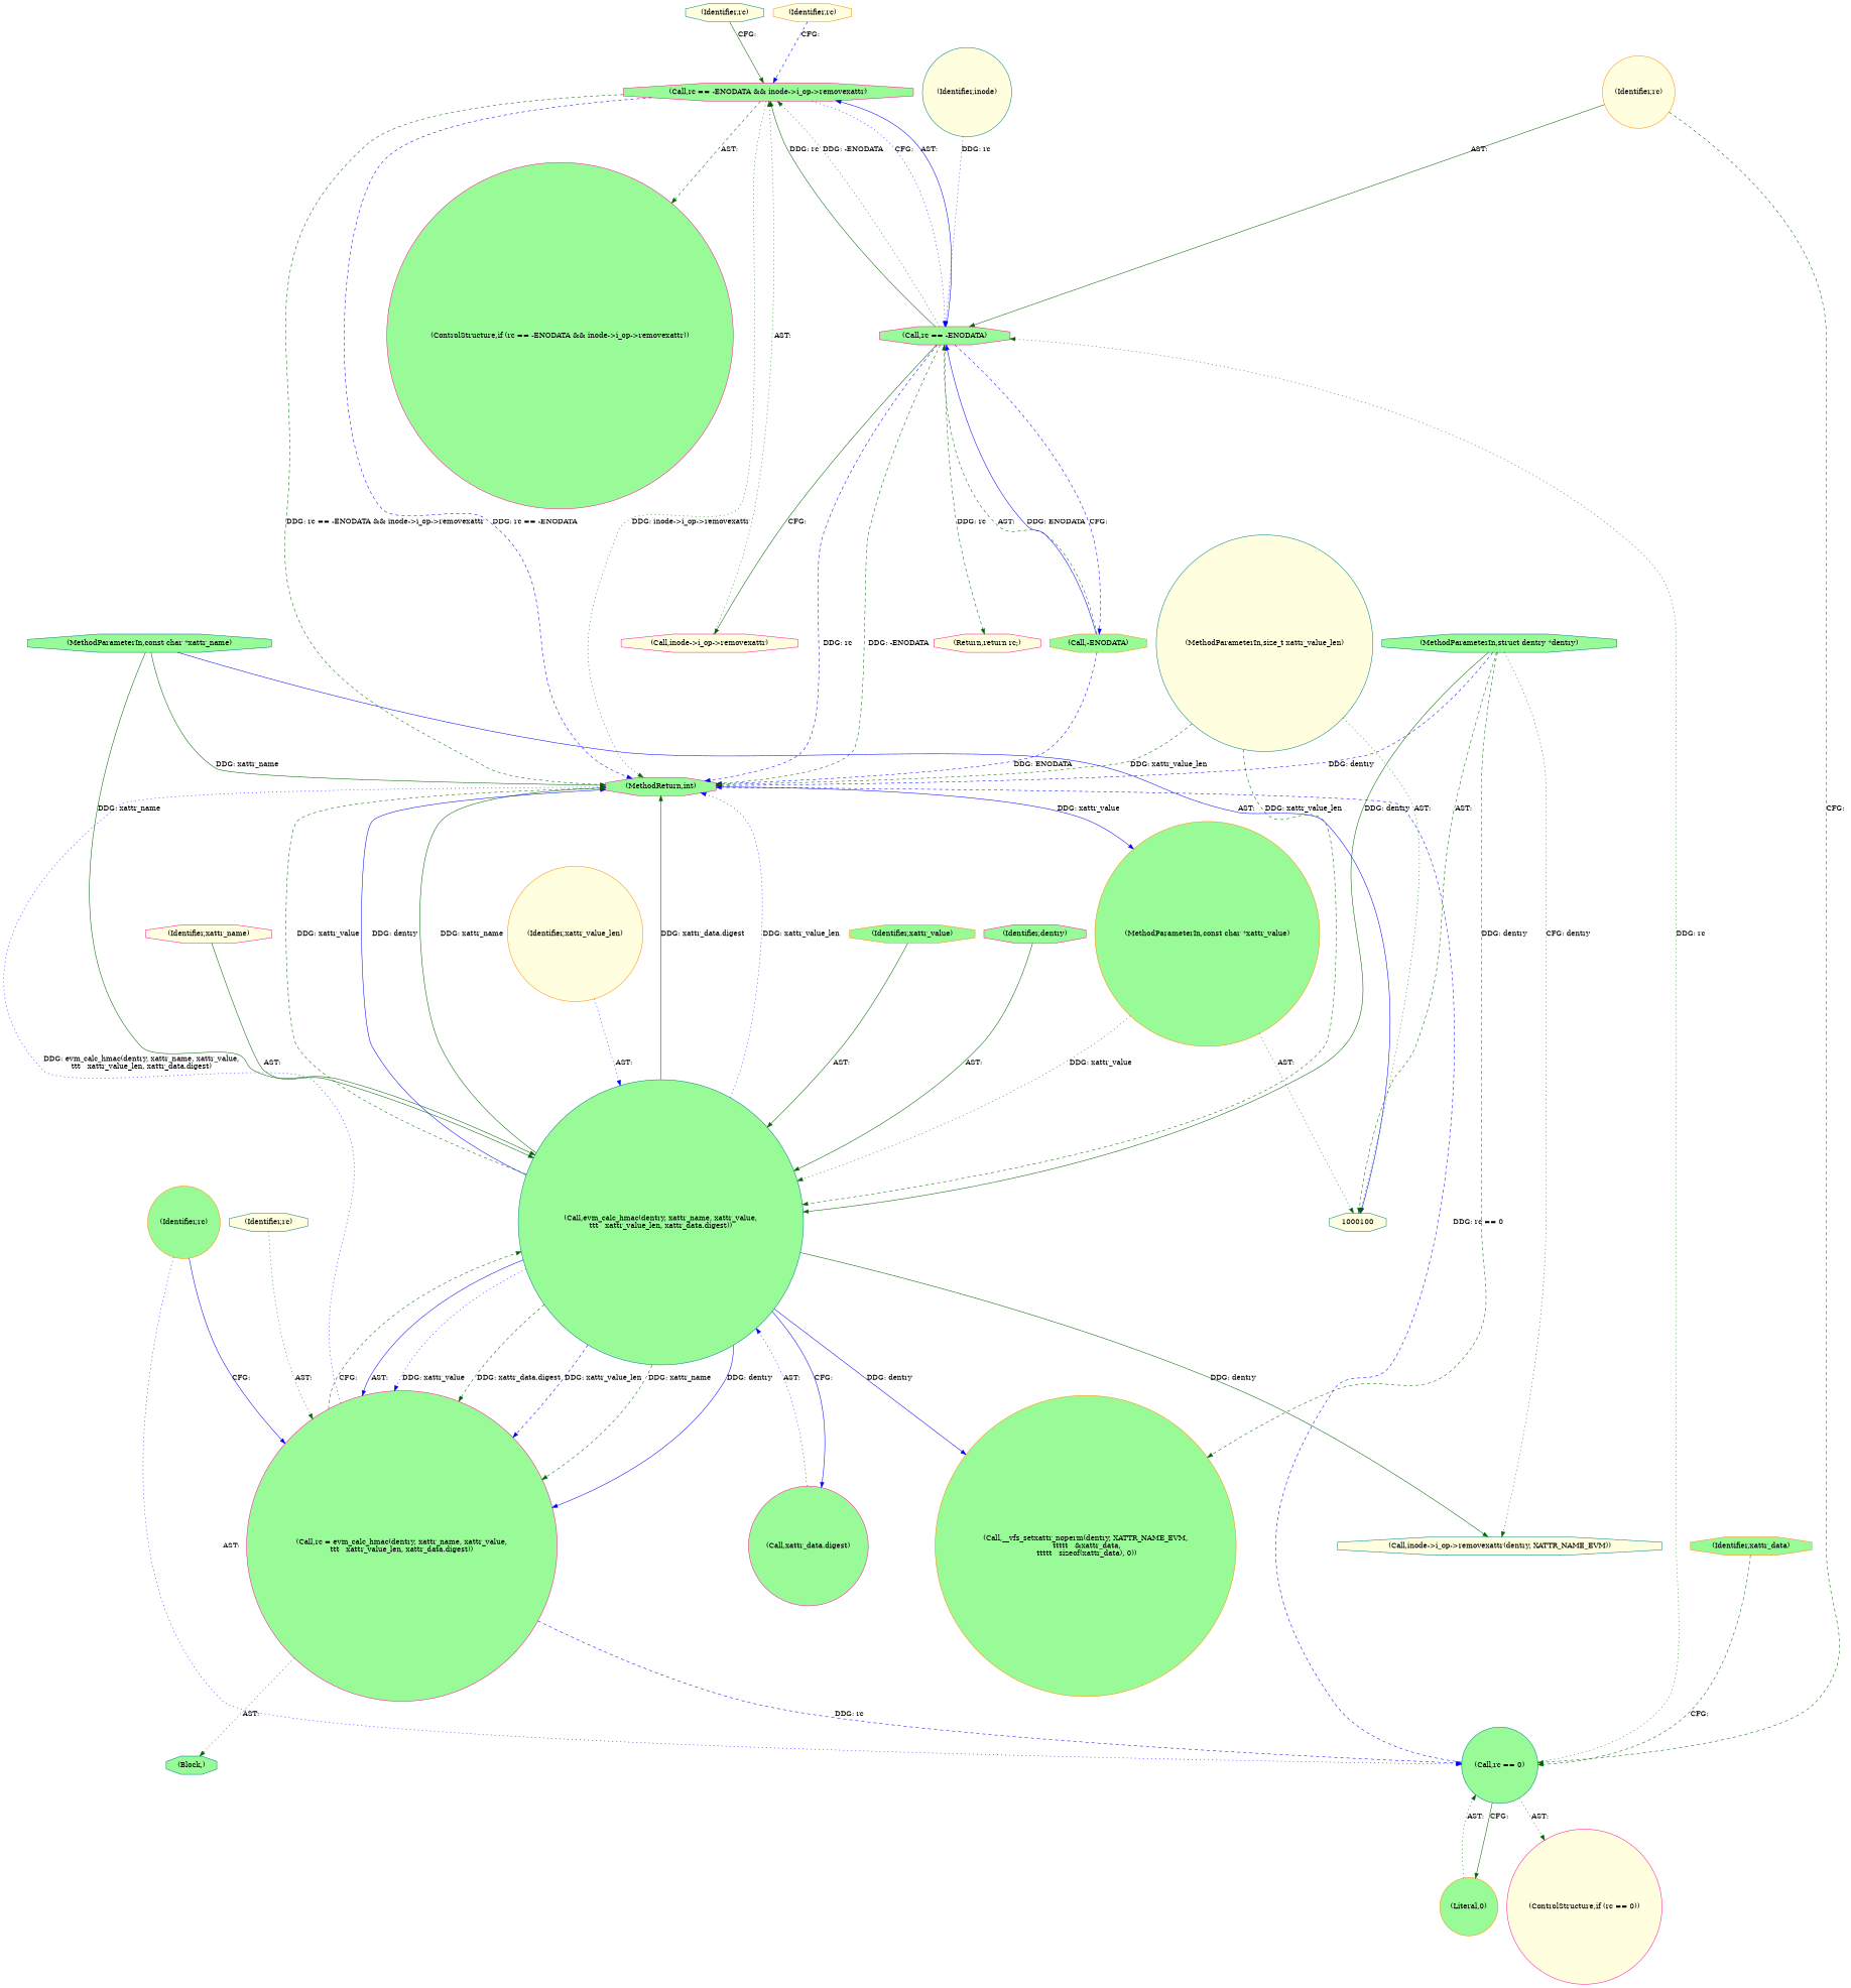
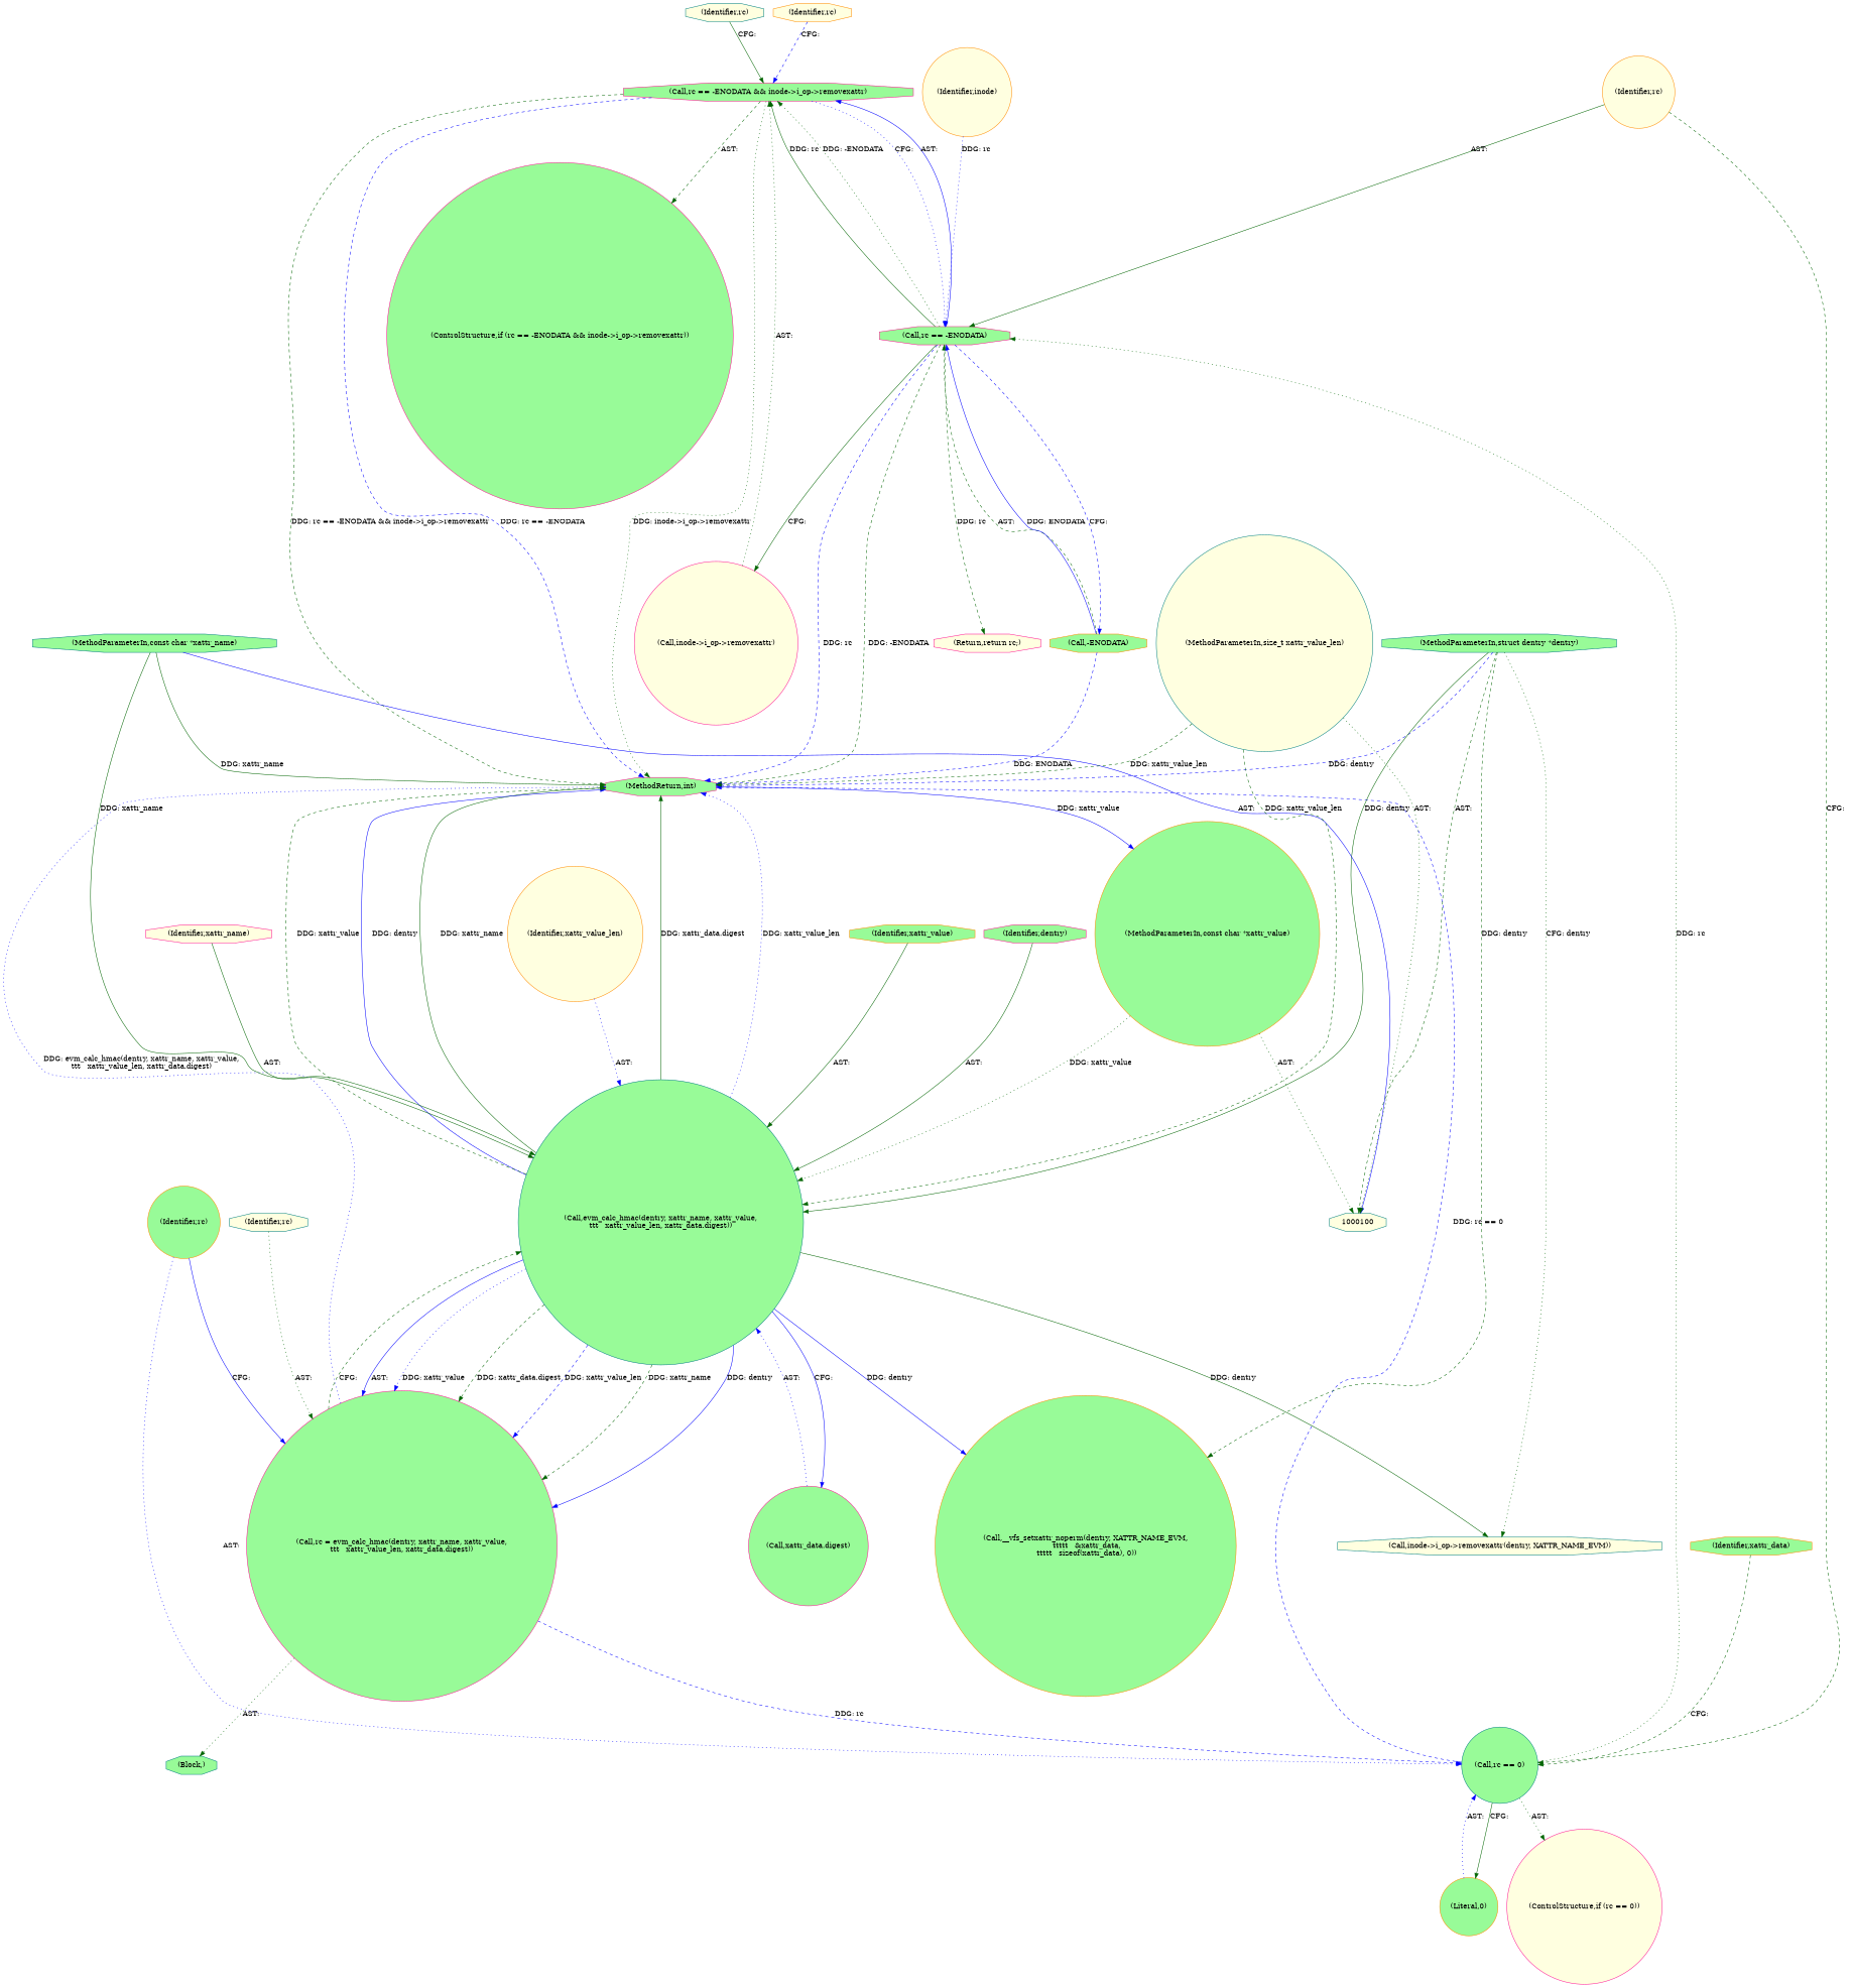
  digraph {
    node [color=deeppink fillcolor=palegreen shape=octagon style=filled]
    edge [color=darkgreen style=dashed]
    n1 [label="(Call,rc == -ENODATA && inode->i_op->removexattr)"]
    n2 [label="(Call,rc == -ENODATA)"]
    n3 [label="(ControlStructure,if (rc == -ENODATA && inode->i_op->removexattr))" shape=circle]
    n4 [label="(MethodReturn,int)"]
-   n5 [fillcolor=lightyellow label="(Call,inode->i_op->removexattr)"]
+   n5 [fillcolor=lightyellow label="(Call,inode->i_op->removexattr)" shape=circle]
    n6 [color=darkorange label="(Call,-ENODATA)"]
    n7 [fillcolor=lightyellow label="(Return,return rc;)"]
    n8 [color=darkorange label="(MethodParameterIn,const char *xattr_value)" shape=circle]
    n9 [color=teal label="(Call,rc == 0)" shape=circle]
    n10 [color=darkorange label="(Literal,0)" shape=circle]
    n11 [fillcolor=lightyellow label="(ControlStructure,if (rc == 0))" shape=circle]
    n12 [label="(Call,rc = evm_calc_hmac(dentry, xattr_name, xattr_value,\n\t\t\t   xattr_value_len, xattr_data.digest))" shape=circle]
    n13 [color=teal label="(Call,evm_calc_hmac(dentry, xattr_name, xattr_value,\n\t\t\t   xattr_value_len, xattr_data.digest))" shape=circle]
    n14 [color=teal label="(Block,)"]
    n15 [color=teal fillcolor=lightyellow label="(Call,inode->i_op->removexattr(dentry, XATTR_NAME_EVM))"]
    n16 [label="(Call,xattr_data.digest)" shape=circle]
    n17 [color=darkorange label="(Call,__vfs_setxattr_noperm(dentry, XATTR_NAME_EVM,\n \t\t\t\t\t   &xattr_data,\n \t\t\t\t\t   sizeof(xattr_data), 0))" shape=circle]
    n18 [color=teal label="(MethodParameterIn,struct dentry *dentry)"]
    1000100 [color=teal fillcolor=lightyellow]
    n20 [color=teal label="(MethodParameterIn,const char *xattr_name)"]
    n21 [color=teal fillcolor=lightyellow label="(MethodParameterIn,size_t xattr_value_len)" shape=circle]
    n22 [color=darkorange fillcolor=lightyellow label="(Identifier,xattr_value_len)" shape=circle]
    n23 [color=teal fillcolor=lightyellow label="(Identifier,rc)"]
    n24 [color=darkorange label="(Identifier,xattr_value)"]
    n25 [color=darkorange fillcolor=lightyellow label="(Identifier,rc)"]
    n26 [color=darkorange label="(Identifier,xattr_data)"]
    n27 [label="(Identifier,dentry)"]
-   n28 [color=teal fillcolor=lightyellow label="(Identifier,inode)" shape=circle]
+   n28 [color=darkorange fillcolor=lightyellow label="(Identifier,inode)" shape=circle]
    n29 [color=darkorange fillcolor=lightyellow label="(Identifier,rc)" shape=circle]
    n30 [color=darkorange label="(Identifier,rc)" shape=circle]
    n31 [color=teal fillcolor=lightyellow label="(Identifier,rc)"]
    n32 [fillcolor=lightyellow label="(Identifier,xattr_name)"]
    n1 -> n2 [color=blue label="CFG: " style=dotted]
    n1 -> n3 [label="AST: "]
    n1 -> n4 [label="DDG: rc == -ENODATA && inode->i_op->removexattr"]
    n1 -> n4 [label="DDG: inode->i_op->removexattr" style=dotted]
    n1 -> n4 [color=blue label="DDG: rc == -ENODATA"]
    n2 -> n1 [color=blue label="AST: " style=solid]
    n2 -> n1 [label="DDG: rc" style=solid]
    n2 -> n1 [label="DDG: -ENODATA" style=dotted]
    n2 -> n4 [color=blue label="DDG: rc"]
    n2 -> n4 [label="DDG: -ENODATA"]
    n2 -> n5 [label="CFG: " style=solid]
    n2 -> n6 [color=blue label="CFG: "]
    n2 -> n7 [label="DDG: rc"]
    n4 -> n8 [color=blue label="DDG: xattr_value" style=solid]
    n5 -> n1 [label="AST: " style=dotted]
    n6 -> n2 [label="AST: "]
    n6 -> n2 [color=blue label="DDG: ENODATA" style=solid]
    n6 -> n4 [color=blue label="DDG: ENODATA"]
    n8 -> n13 [label="DDG: xattr_value" style=dotted]
    n8 -> 1000100 [label="AST: " style=dotted]
    n9 -> n2 [label="DDG: rc" style=dotted]
    n9 -> n4 [color=blue label="DDG: rc == 0"]
    n9 -> n10 [label="CFG: " style=solid]
    n9 -> n11 [label="AST: " style=dotted]
-   n10 -> n9 [label="AST: " style=dotted]
+   n10 -> n9 [color=blue label="AST: " style=dotted]
    n12 -> n4 [color=blue label="DDG: evm_calc_hmac(dentry, xattr_name, xattr_value,\n\t\t\t   xattr_value_len, xattr_data.digest)" style=dotted]
    n12 -> n9 [color=blue label="DDG: rc"]
    n12 -> n13 [label="CFG: "]
    n12 -> n14 [label="AST: " style=dotted]
    n13 -> n4 [label="DDG: xattr_name" style=solid]
    n13 -> n4 [label="DDG: xattr_data.digest" style=solid]
    n13 -> n4 [color=blue label="DDG: xattr_value_len" style=dotted]
    n13 -> n4 [color=blue label="DDG: dentry" style=solid]
    n13 -> n4 [label="DDG: xattr_value"]
    n13 -> n12 [color=blue label="AST: " style=solid]
    n13 -> n12 [color=blue label="DDG: xattr_value" style=dotted]
    n13 -> n12 [label="DDG: xattr_data.digest"]
    n13 -> n12 [color=blue label="DDG: xattr_value_len"]
    n13 -> n12 [color=blue label="DDG: dentry" style=solid]
    n13 -> n12 [label="DDG: xattr_name"]
    n13 -> n15 [label="DDG: dentry" style=solid]
    n13 -> n16 [color=blue label="CFG: " style=solid]
    n13 -> n17 [color=blue label="DDG: dentry" style=solid]
    n16 -> n13 [color=blue label="AST: " style=dotted]
    n18 -> n4 [color=blue label="DDG: dentry"]
    n18 -> n13 [label="DDG: dentry" style=solid]
    n18 -> n15 [label="CFG: dentry" style=dotted]
    n18 -> n17 [label="DDG: dentry"]
    n18 -> 1000100 [label="AST: "]
    n20 -> n4 [label="DDG: xattr_name" style=solid]
    n20 -> n13 [label="DDG: xattr_name" style=solid]
    n20 -> 1000100 [color=blue label="AST: " style=solid]
    n21 -> n4 [label="DDG: xattr_value_len"]
    n21 -> n13 [label="DDG: xattr_value_len"]
    n21 -> 1000100 [label="AST: " style=dotted]
    n22 -> n13 [color=blue label="AST: " style=dotted]
    n23 -> n1 [label="CFG: " style=solid]
    n24 -> n13 [label="AST: " style=solid]
    n25 -> n1 [color=blue label="CFG: "]
    n26 -> n9 [label="CFG: "]
    n27 -> n13 [label="AST: " style=solid]
    n28 -> n2 [color=blue label="DDG: rc" style=dotted]
    n29 -> n2 [label="AST: " style=solid]
    n29 -> n9 [label="CFG: "]
    n30 -> n9 [color=blue label="AST: " style=dotted]
    n30 -> n12 [color=blue label="CFG: " style=solid]
    n31 -> n12 [label="AST: " style=dotted]
    n32 -> n13 [label="AST: " style=solid]
  }
